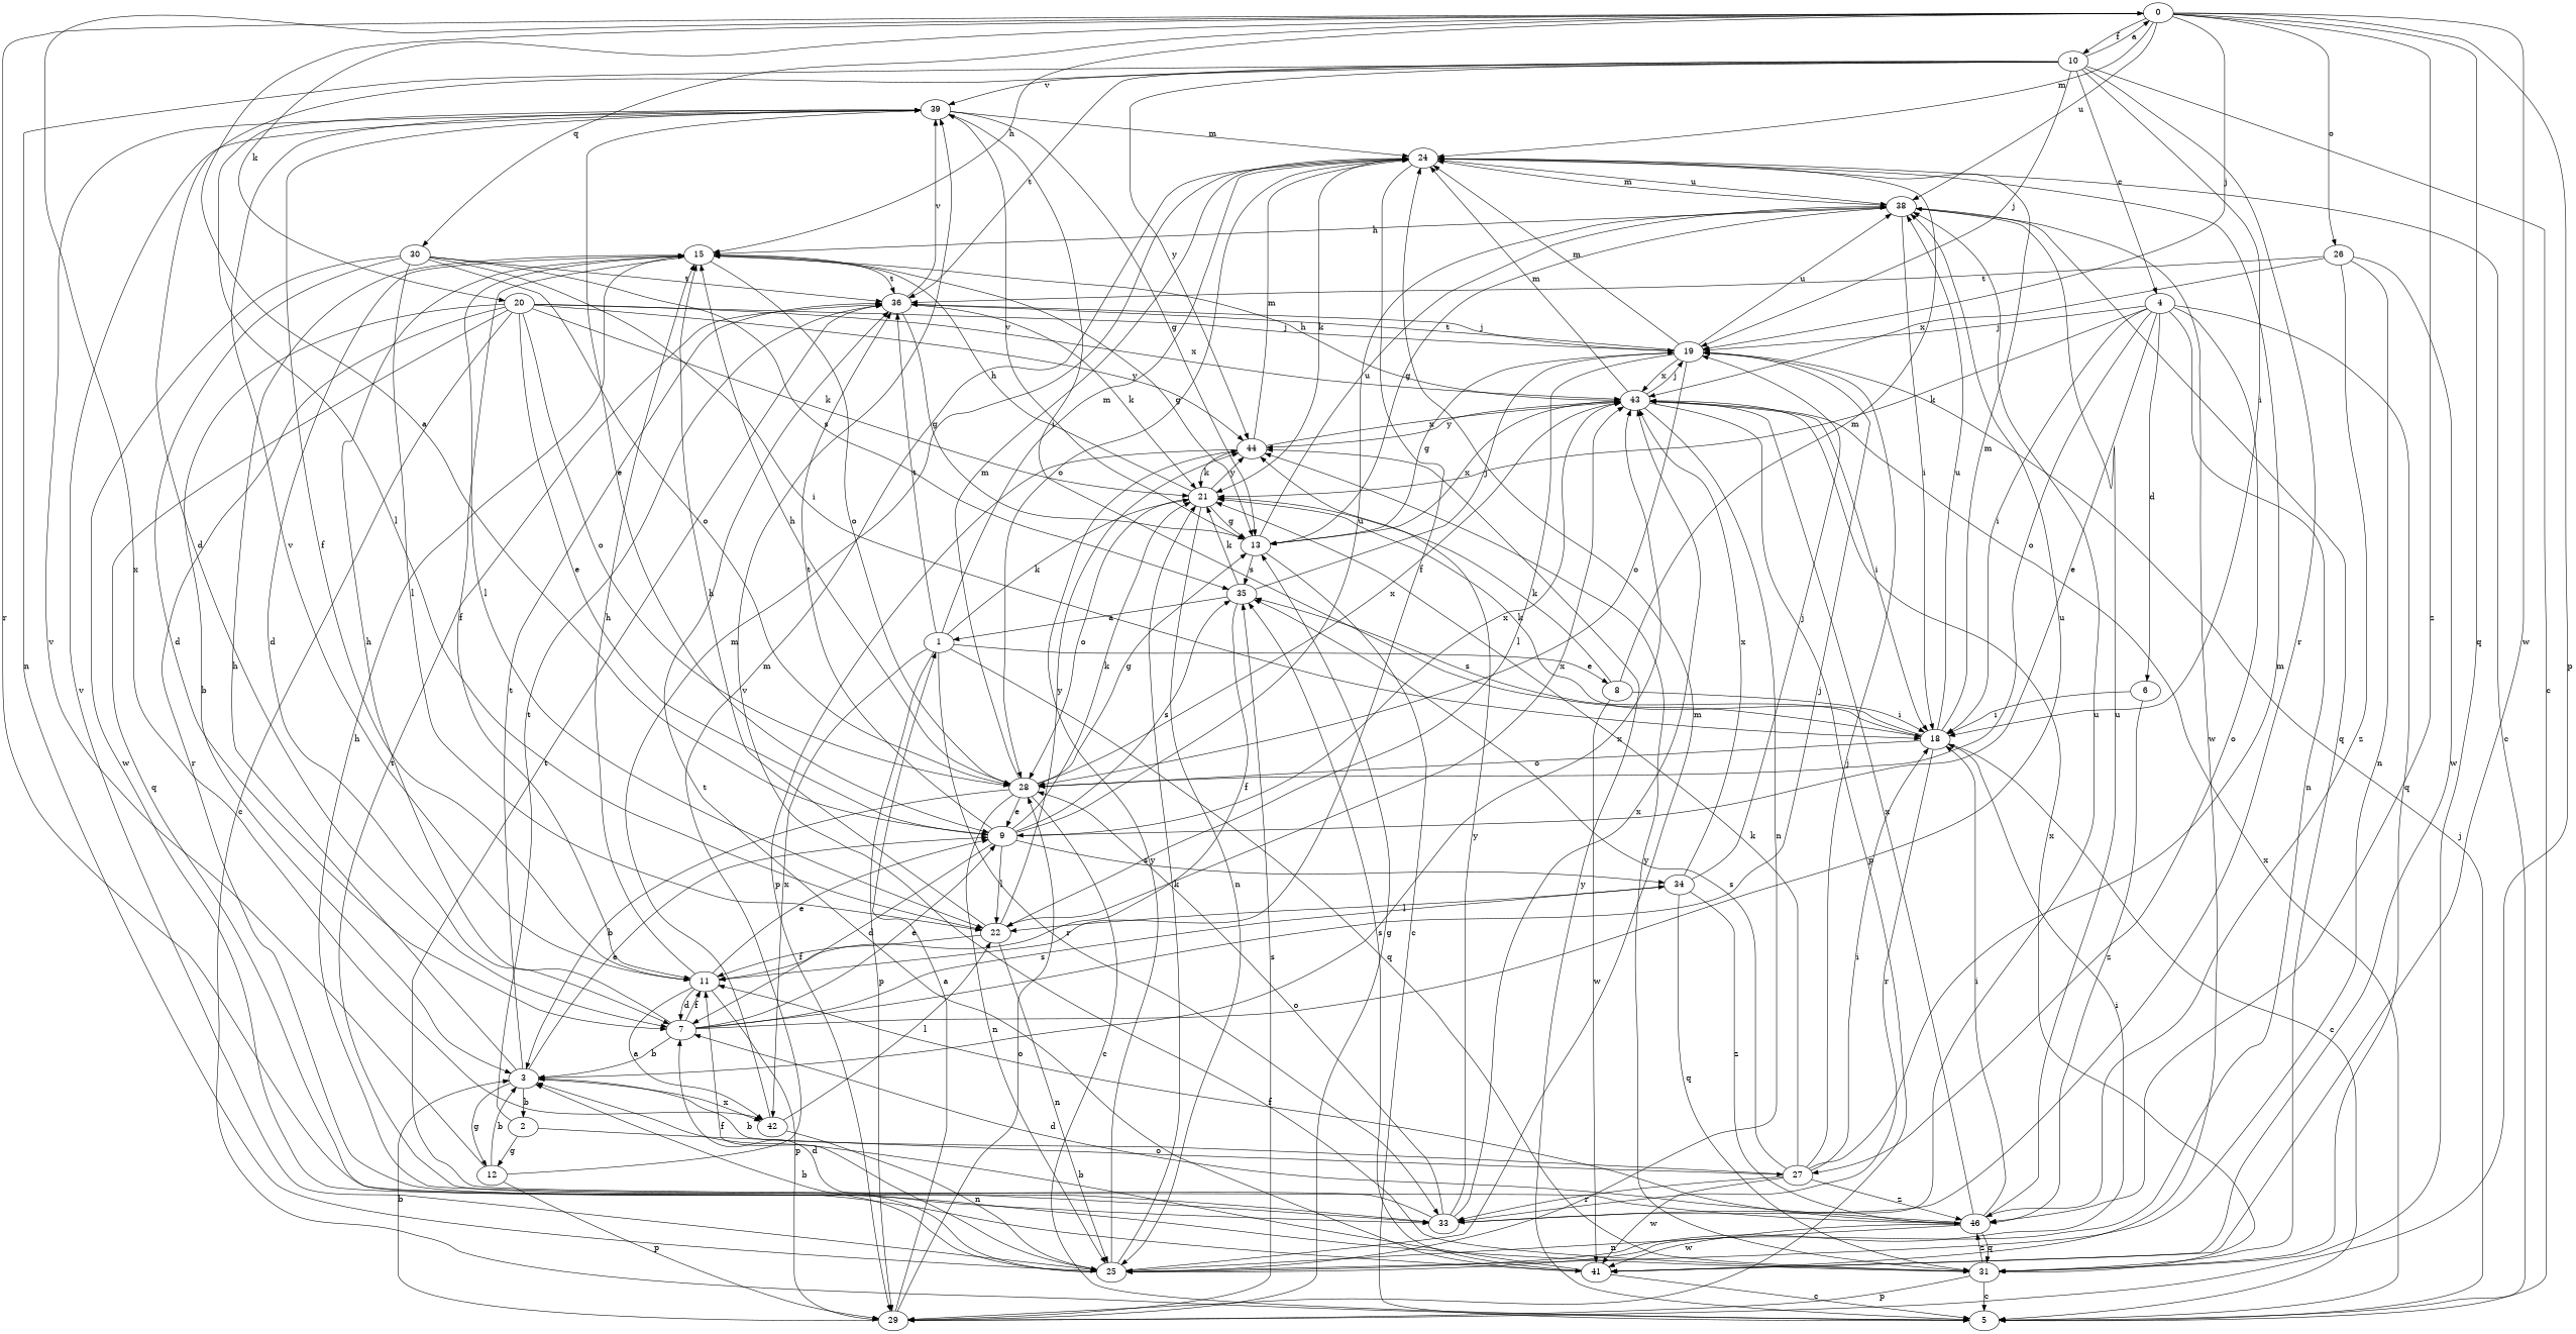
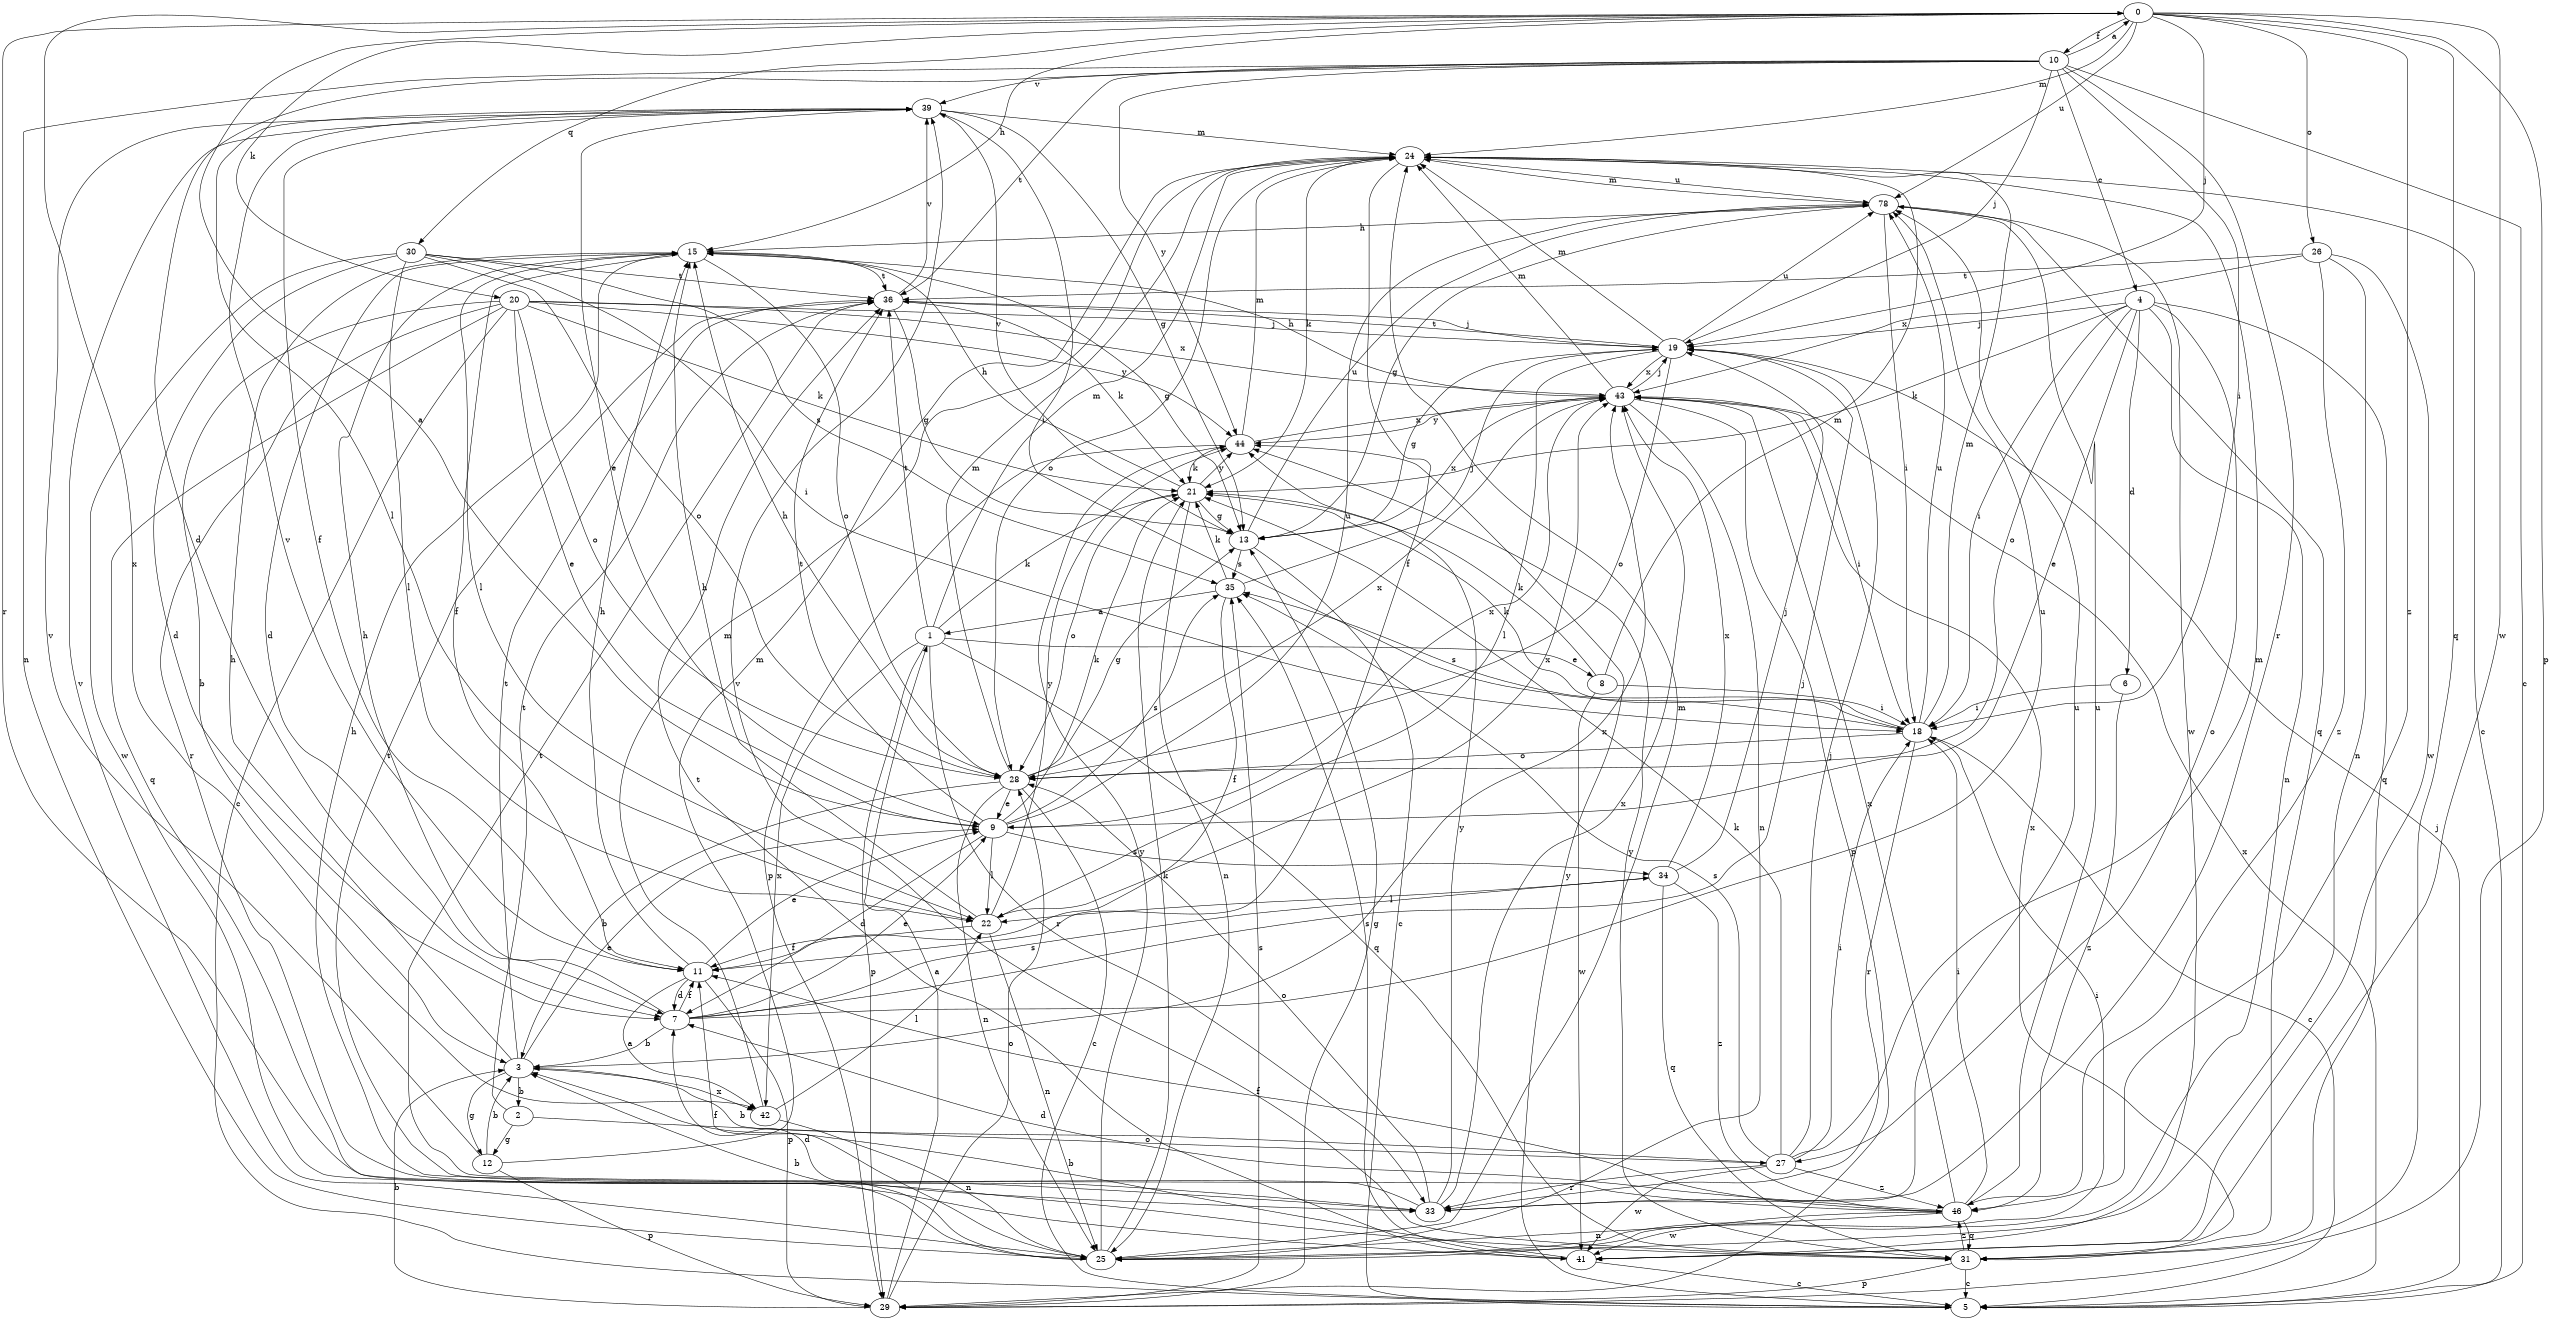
  strict digraph {
    0
    10
    15
    19
    20
    24
    26
    29
    30
    31
    33
-   38
+   38 [label=78]
    41
    42
    46
    36
    4
    18
    25
    5
    44
    7
    39
    28
    11
    22
    13
    43
    21
    3
    9
    1
    35
    8
    2
    12
    27
    34
    6
    0 -> 10 [label=f]
    0 -> 15 [label=h]
    0 -> 19 [label=j]
    0 -> 20 [label=k]
    0 -> 24 [label=m]
    0 -> 26 [label=o]
    0 -> 29 [label=p]
    0 -> 30 [label=q]
    0 -> 31 [label=q]
    0 -> 33 [label=r]
    0 -> 38 [label=u]
    0 -> 41 [label=w]
    0 -> 42 [label=x]
    0 -> 46 [label=z]
    10 -> 0 [label=a]
    10 -> 19 [label=j]
    10 -> 33 [label=r]
    10 -> 36 [label=t]
    10 -> 4 [label=c]
    10 -> 18 [label=i]
    10 -> 25 [label=n]
    10 -> 5 [label=c]
    10 -> 44 [label=y]
    10 -> 7 [label=d]
    10 -> 39 [label=v]
    15 -> 36 [label=t]
    15 -> 7 [label=d]
    15 -> 28 [label=o]
    15 -> 11 [label=f]
    15 -> 22 [label=l]
    15 -> 13 [label=g]
    19 -> 24 [label=m]
    19 -> 38 [label=u]
    19 -> 36 [label=t]
    19 -> 28 [label=o]
    19 -> 22 [label=l]
    19 -> 13 [label=g]
    19 -> 43 [label=x]
    20 -> 19 [label=j]
    20 -> 31 [label=q]
    20 -> 33 [label=r]
    20 -> 5 [label=c]
    20 -> 44 [label=y]
    20 -> 28 [label=o]
    20 -> 43 [label=x]
    20 -> 21 [label=k]
    20 -> 3 [label=b]
    20 -> 9 [label=e]
    24 -> 38 [label=u]
    24 -> 5 [label=c]
    24 -> 28 [label=o]
    24 -> 11 [label=f]
    24 -> 21 [label=k]
    26 -> 41 [label=w]
    26 -> 46 [label=z]
    26 -> 36 [label=t]
    26 -> 25 [label=n]
    26 -> 43 [label=x]
    29 -> 28 [label=o]
    29 -> 13 [label=g]
    29 -> 3 [label=b]
    29 -> 1 [label=a]
    29 -> 35 [label=s]
    30 -> 41 [label=w]
    30 -> 36 [label=t]
    30 -> 18 [label=i]
    30 -> 7 [label=d]
    30 -> 28 [label=o]
    30 -> 22 [label=l]
    30 -> 35 [label=s]
    31 -> 29 [label=p]
    31 -> 46 [label=z]
    31 -> 5 [label=c]
    31 -> 44 [label=y]
    31 -> 39 [label=v]
    31 -> 43 [label=x]
    33 -> 15 [label=h]
    33 -> 38 [label=u]
    33 -> 36 [label=t]
    33 -> 44 [label=y]
    33 -> 28 [label=o]
    33 -> 43 [label=x]
    38 -> 15 [label=h]
    38 -> 24 [label=m]
    38 -> 31 [label=q]
    38 -> 41 [label=w]
    38 -> 18 [label=i]
    38 -> 13 [label=g]
    41 -> 36 [label=t]
    41 -> 5 [label=c]
    41 -> 3 [label=b]
    41 -> 35 [label=s]
    42 -> 24 [label=m]
    42 -> 25 [label=n]
    42 -> 22 [label=l]
    46 -> 31 [label=q]
    46 -> 38 [label=u]
    46 -> 41 [label=w]
    46 -> 36 [label=t]
    46 -> 18 [label=i]
    46 -> 25 [label=n]
    46 -> 7 [label=d]
    46 -> 11 [label=f]
    46 -> 43 [label=x]
    36 -> 19 [label=j]
    36 -> 39 [label=v]
    36 -> 13 [label=g]
    36 -> 21 [label=k]
    4 -> 19 [label=j]
    4 -> 31 [label=q]
    4 -> 18 [label=i]
    4 -> 25 [label=n]
    4 -> 28 [label=o]
    4 -> 21 [label=k]
    4 -> 9 [label=e]
    4 -> 27 [label=o]
    4 -> 6 [label=d]
    18 -> 24 [label=m]
    18 -> 33 [label=r]
    18 -> 38 [label=u]
    18 -> 5 [label=c]
    18 -> 28 [label=o]
    18 -> 21 [label=k]
    18 -> 35 [label=s]
    25 -> 24 [label=m]
    25 -> 18 [label=i]
    25 -> 44 [label=y]
    25 -> 7 [label=d]
    25 -> 39 [label=v]
    25 -> 11 [label=f]
    25 -> 21 [label=k]
    25 -> 3 [label=b]
    5 -> 19 [label=j]
    5 -> 44 [label=y]
    5 -> 43 [label=x]
    44 -> 24 [label=m]
    44 -> 29 [label=p]
    44 -> 43 [label=x]
    44 -> 21 [label=k]
    7 -> 15 [label=h]
    7 -> 19 [label=j]
    7 -> 38 [label=u]
    7 -> 11 [label=f]
    7 -> 3 [label=b]
    7 -> 9 [label=e]
    7 -> 34 [label=s]
    39 -> 24 [label=m]
    39 -> 18 [label=i]
    39 -> 11 [label=f]
    39 -> 22 [label=l]
    39 -> 13 [label=g]
    39 -> 9 [label=e]
    28 -> 15 [label=h]
    28 -> 24 [label=m]
    28 -> 25 [label=n]
    28 -> 5 [label=c]
    28 -> 13 [label=g]
    28 -> 43 [label=x]
    28 -> 3 [label=b]
    28 -> 9 [label=e]
    11 -> 15 [label=h]
    11 -> 29 [label=p]
    11 -> 42 [label=a]
    11 -> 7 [label=d]
    11 -> 39 [label=v]
    11 -> 9 [label=e]
    22 -> 15 [label=h]
    22 -> 25 [label=n]
    22 -> 44 [label=y]
    22 -> 11 [label=f]
    22 -> 43 [label=x]
    13 -> 38 [label=u]
    13 -> 5 [label=c]
    13 -> 39 [label=v]
    13 -> 43 [label=x]
    13 -> 35 [label=s]
    43 -> 15 [label=h]
    43 -> 19 [label=j]
    43 -> 24 [label=m]
    43 -> 29 [label=p]
    43 -> 18 [label=i]
    43 -> 25 [label=n]
    43 -> 44 [label=y]
    21 -> 15 [label=h]
    21 -> 25 [label=n]
    21 -> 44 [label=y]
    21 -> 28 [label=o]
    21 -> 13 [label=g]
    3 -> 15 [label=h]
    3 -> 42 [label=x]
    3 -> 36 [label=t]
    3 -> 43 [label=x]
    3 -> 9 [label=e]
    3 -> 2 [label=b]
    3 -> 12 [label=g]
    9 -> 0 [label=a]
    9 -> 38 [label=u]
    9 -> 36 [label=t]
    9 -> 7 [label=d]
    9 -> 22 [label=l]
    9 -> 43 [label=x]
    9 -> 21 [label=k]
    9 -> 35 [label=s]
    9 -> 34 [label=s]
    1 -> 24 [label=m]
    1 -> 29 [label=p]
    1 -> 31 [label=q]
    1 -> 33 [label=r]
    1 -> 42 [label=x]
    1 -> 36 [label=t]
    1 -> 21 [label=k]
    1 -> 8 [label=e]
    35 -> 19 [label=j]
    35 -> 11 [label=f]
    35 -> 21 [label=k]
    35 -> 1 [label=a]
    8 -> 24 [label=m]
    8 -> 41 [label=w]
    8 -> 18 [label=i]
    8 -> 21 [label=k]
    2 -> 36 [label=t]
    2 -> 12 [label=g]
    2 -> 27 [label=o]
    12 -> 24 [label=m]
    12 -> 29 [label=p]
    12 -> 39 [label=v]
    12 -> 3 [label=b]
    27 -> 19 [label=j]
    27 -> 24 [label=m]
    27 -> 33 [label=r]
    27 -> 41 [label=w]
    27 -> 46 [label=z]
    27 -> 18 [label=i]
    27 -> 21 [label=k]
    27 -> 3 [label=b]
    27 -> 35 [label=s]
    34 -> 19 [label=j]
    34 -> 31 [label=q]
    34 -> 46 [label=z]
    34 -> 22 [label=l]
    34 -> 43 [label=x]
    6 -> 46 [label=z]
    6 -> 18 [label=i]
  }
